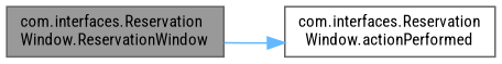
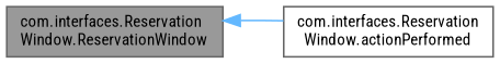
  digraph {
    rankdir=LR
    fontname="Roboto Condensed"
    node [fontname="Roboto Condensed" fontsize=10 shape=box style=filled]
    n1 [color=gray40 fillcolor=grey60 fontcolor=black height=0.2 label="com.interfaces.Reservation\lWindow.ReservationWindow" width=0.4]
    n2 [color=grey40 fillcolor=white height=0.2 label="com.interfaces.Reservation\lWindow.actionPerformed" width=0.4]
-   n1 -> n2 [color=steelblue1 fontname="Roboto Condensed" fontsize=10 labelfontname=Helvetica labelfontsize=10 style=solid]
+   n2 -> n1 [color=steelblue1 fontname="Roboto Condensed" fontsize=10 labelfontname=Helvetica labelfontsize=10 style=solid]
  }
